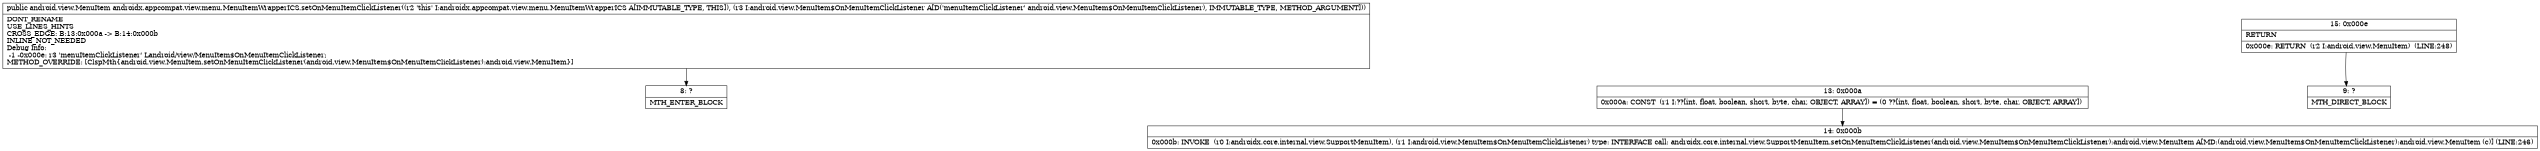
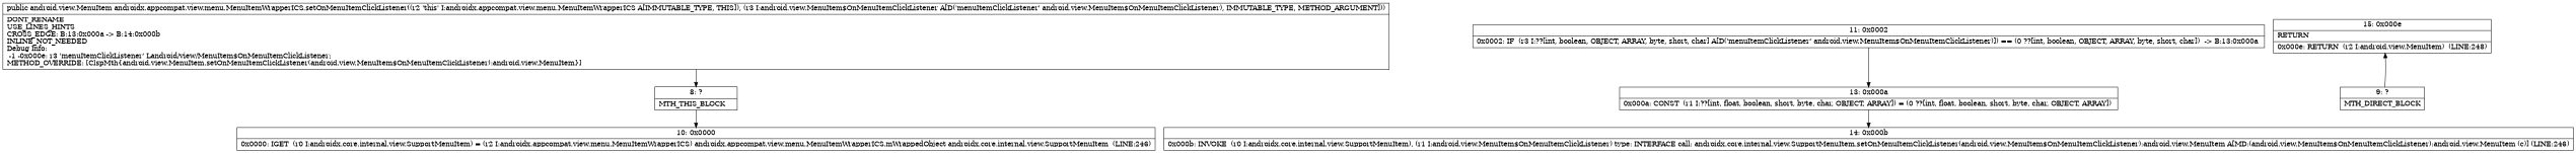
  digraph {
    node [shape=record]
-   n1 [label="{8\:\ ?|MTH_ENTER_BLOCK\l}"]
+   n1 [label="{8\:\ ?|MTH_THIS_BLOCK\l}"]
+   n2 [label="{10\:\ 0x0000|0x0000: IGET  (r0 I:androidx.core.internal.view.SupportMenuItem) = (r2 I:androidx.appcompat.view.menu.MenuItemWrapperICS) androidx.appcompat.view.menu.MenuItemWrapperICS.mWrappedObject androidx.core.internal.view.SupportMenuItem  (LINE:246)\l}"]
+   n3 [label="{11\:\ 0x0002|0x0002: IF  (r3 I:??[int, boolean, OBJECT, ARRAY, byte, short, char] A[D('menuItemClickListener' android.view.MenuItem$OnMenuItemClickListener)]) == (0 ??[int, boolean, OBJECT, ARRAY, byte, short, char])  \-\> B:13:0x000a \l}"]
    n4 [label="{13\:\ 0x000a|0x000a: CONST  (r1 I:??[int, float, boolean, short, byte, char, OBJECT, ARRAY]) = (0 ??[int, float, boolean, short, byte, char, OBJECT, ARRAY]) \l}"]
    n5 [label="{14\:\ 0x000b|0x000b: INVOKE  (r0 I:androidx.core.internal.view.SupportMenuItem), (r1 I:android.view.MenuItem$OnMenuItemClickListener) type: INTERFACE call: androidx.core.internal.view.SupportMenuItem.setOnMenuItemClickListener(android.view.MenuItem$OnMenuItemClickListener):android.view.MenuItem A[MD:(android.view.MenuItem$OnMenuItemClickListener):android.view.MenuItem (c)] (LINE:246)\l}"]
    n6 [label="{15\:\ 0x000e|RETURN\l|0x000e: RETURN  (r2 I:android.view.MenuItem)  (LINE:248)\l}"]
    n7 [label="{9\:\ ?|MTH_DIRECT_BLOCK\l}"]
    n8 [label="{public android.view.MenuItem androidx.appcompat.view.menu.MenuItemWrapperICS.setOnMenuItemClickListener((r2 'this' I:androidx.appcompat.view.menu.MenuItemWrapperICS A[IMMUTABLE_TYPE, THIS]), (r3 I:android.view.MenuItem$OnMenuItemClickListener A[D('menuItemClickListener' android.view.MenuItem$OnMenuItemClickListener), IMMUTABLE_TYPE, METHOD_ARGUMENT]))  | DONT_RENAME\lUSE_LINES_HINTS\lCROSS_EDGE: B:13:0x000a \-\> B:14:0x000b\lINLINE_NOT_NEEDED\lDebug Info:\l  \-1 \-0x000e: r3 'menuItemClickListener' Landroid\/view\/MenuItem$OnMenuItemClickListener;\lMETHOD_OVERRIDE: [ClspMth\{android.view.MenuItem.setOnMenuItemClickListener(android.view.MenuItem$OnMenuItemClickListener):android.view.MenuItem\}]\l}"]
+   n1 -> n2
+   n3 -> n4
    n4 -> n5
-   n6 -> n7
+   n7 -> n6
    n8 -> n1
  }
